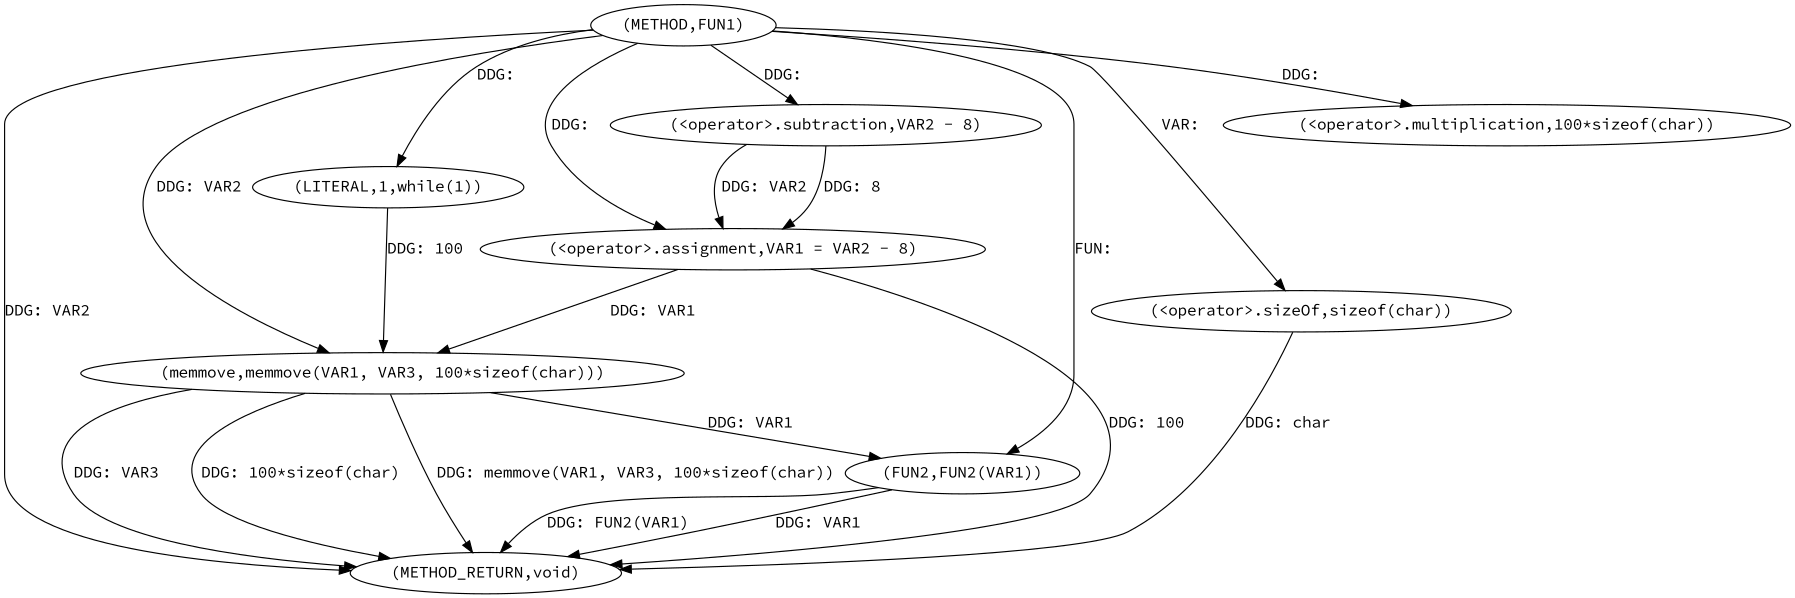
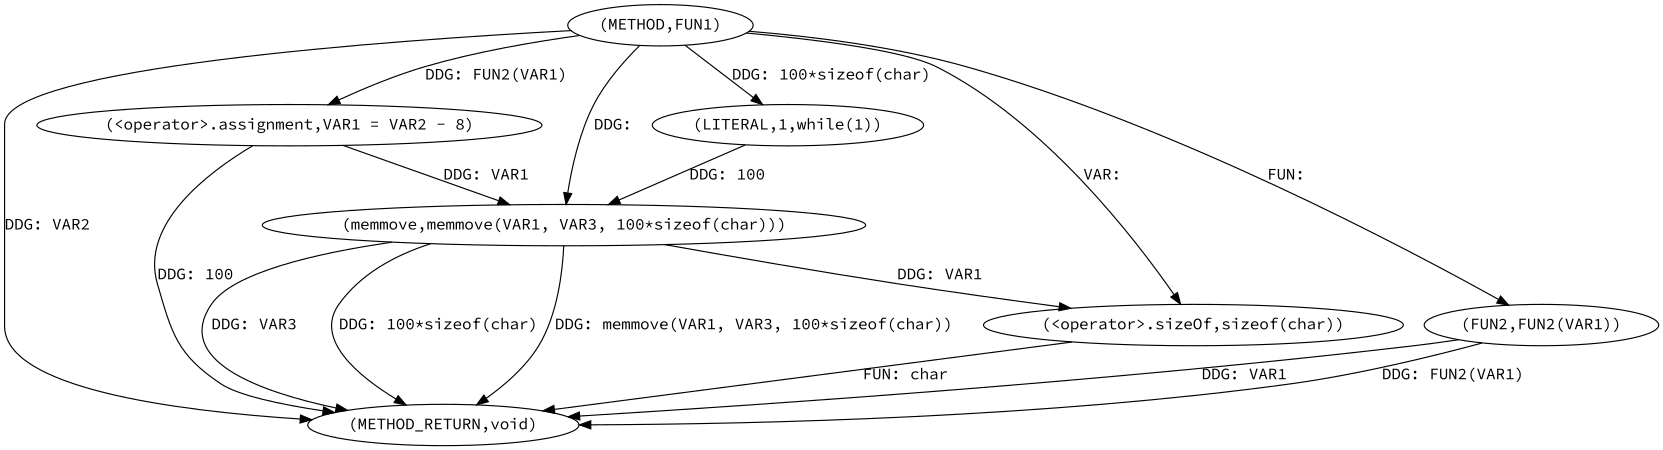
  digraph {
    fontname="Source Code Pro"
    node [fontname="Source Code Pro"]
    edge [fontname="Source Code Pro"]
    n1 [label="(METHOD,FUN1)"]
    n2 [label="(LITERAL,1,while(1))"]
    n3 [label="(<operator>.assignment,VAR1 = VAR2 - 8)"]
-   n4 [label="(<operator>.subtraction,VAR2 - 8)"]
    n5 [label="(memmove,memmove(VAR1, VAR3, 100*sizeof(char)))"]
-   n6 [label="(<operator>.multiplication,100*sizeof(char))"]
    n7 [label="(<operator>.sizeOf,sizeof(char))"]
    n8 [label="(FUN2,FUN2(VAR1))"]
    n9 [label="(METHOD_RETURN,void)"]
-   n1 -> n2 [label="DDG: "]
-   n1 -> n3 [label="DDG: "]
-   n1 -> n4 [label="DDG: "]
-   n1 -> n5 [label="DDG: VAR2"]
-   n1 -> n6 [label="DDG: "]
+   n1 -> n2 [label="DDG: 100*sizeof(char)"]
+   n1 -> n3 [label="DDG: FUN2(VAR1)"]
+   n1 -> n5 [label="DDG: "]
    n1 -> n7 [label="VAR: "]
    n1 -> n8 [label="FUN: "]
    n1 -> n9 [label="DDG: VAR2"]
    n2 -> n5 [label="DDG: 100"]
    n3 -> n5 [label="DDG: VAR1"]
    n3 -> n9 [label="DDG: 100"]
-   n4 -> n3 [label="DDG: VAR2"]
-   n4 -> n3 [label="DDG: 8"]
-   n5 -> n8 [label="DDG: VAR1"]
+   n5 -> n7 [label="DDG: VAR1"]
    n5 -> n9 [label="DDG: VAR3"]
    n5 -> n9 [label="DDG: 100*sizeof(char)"]
    n5 -> n9 [label="DDG: memmove(VAR1, VAR3, 100*sizeof(char))"]
-   n7 -> n9 [label="DDG: char"]
+   n7 -> n9 [label="FUN: char"]
    n8 -> n9 [label="DDG: VAR1"]
    n8 -> n9 [label="DDG: FUN2(VAR1)"]
  }
